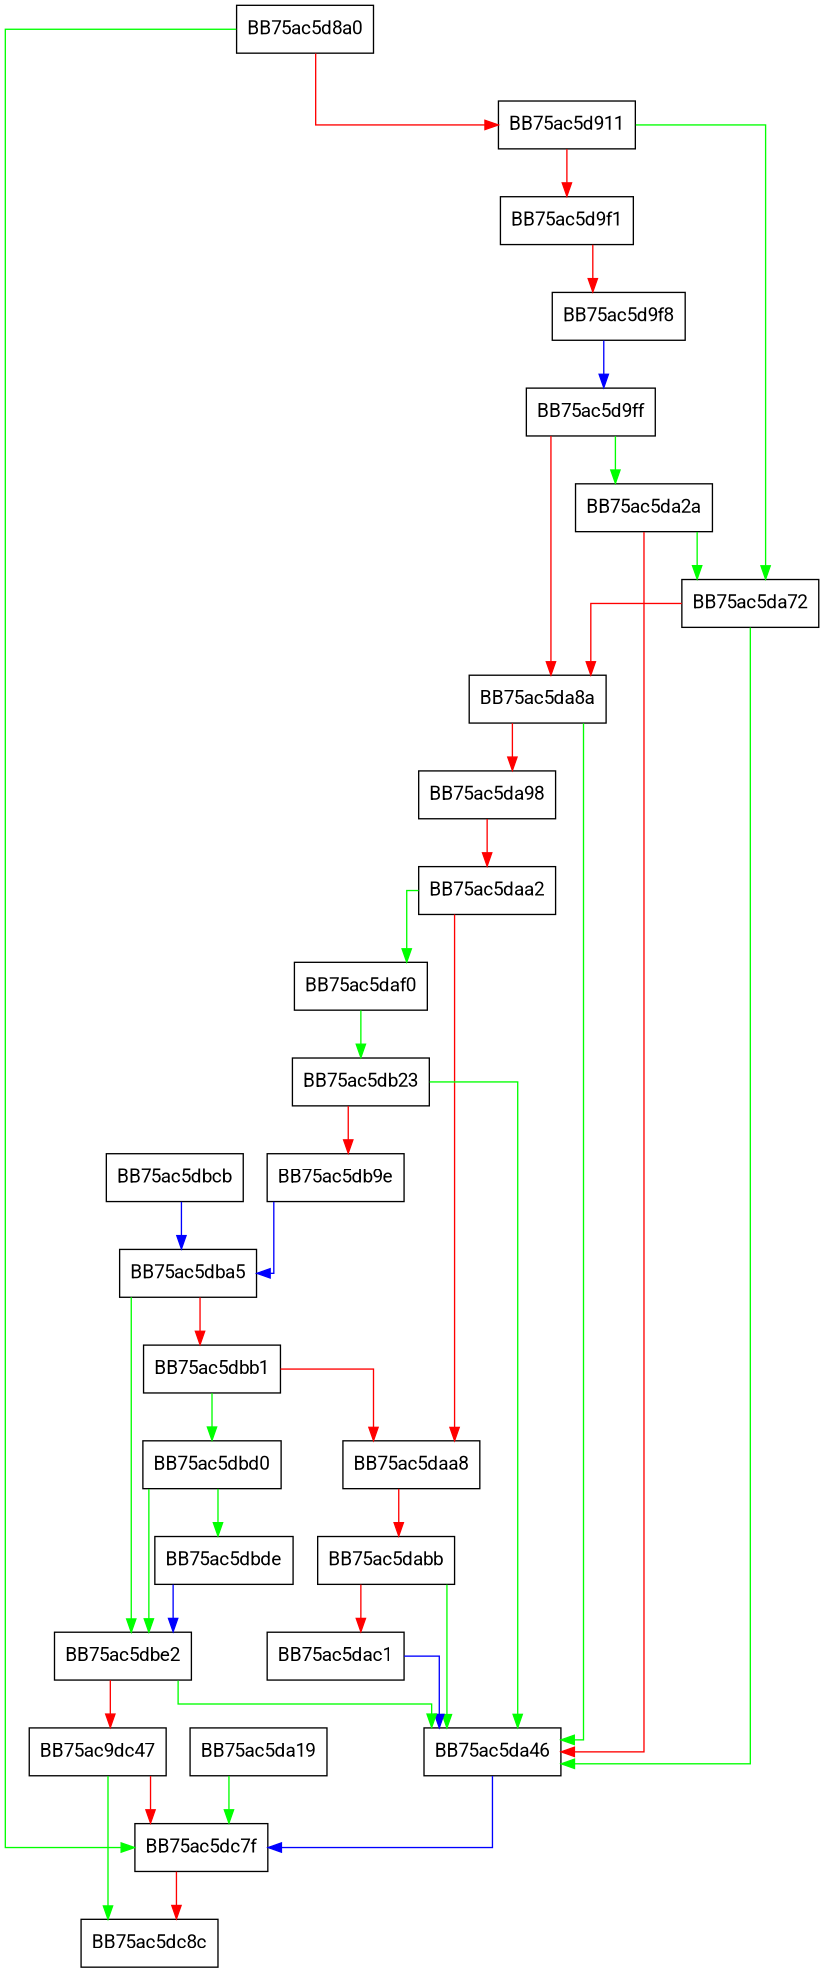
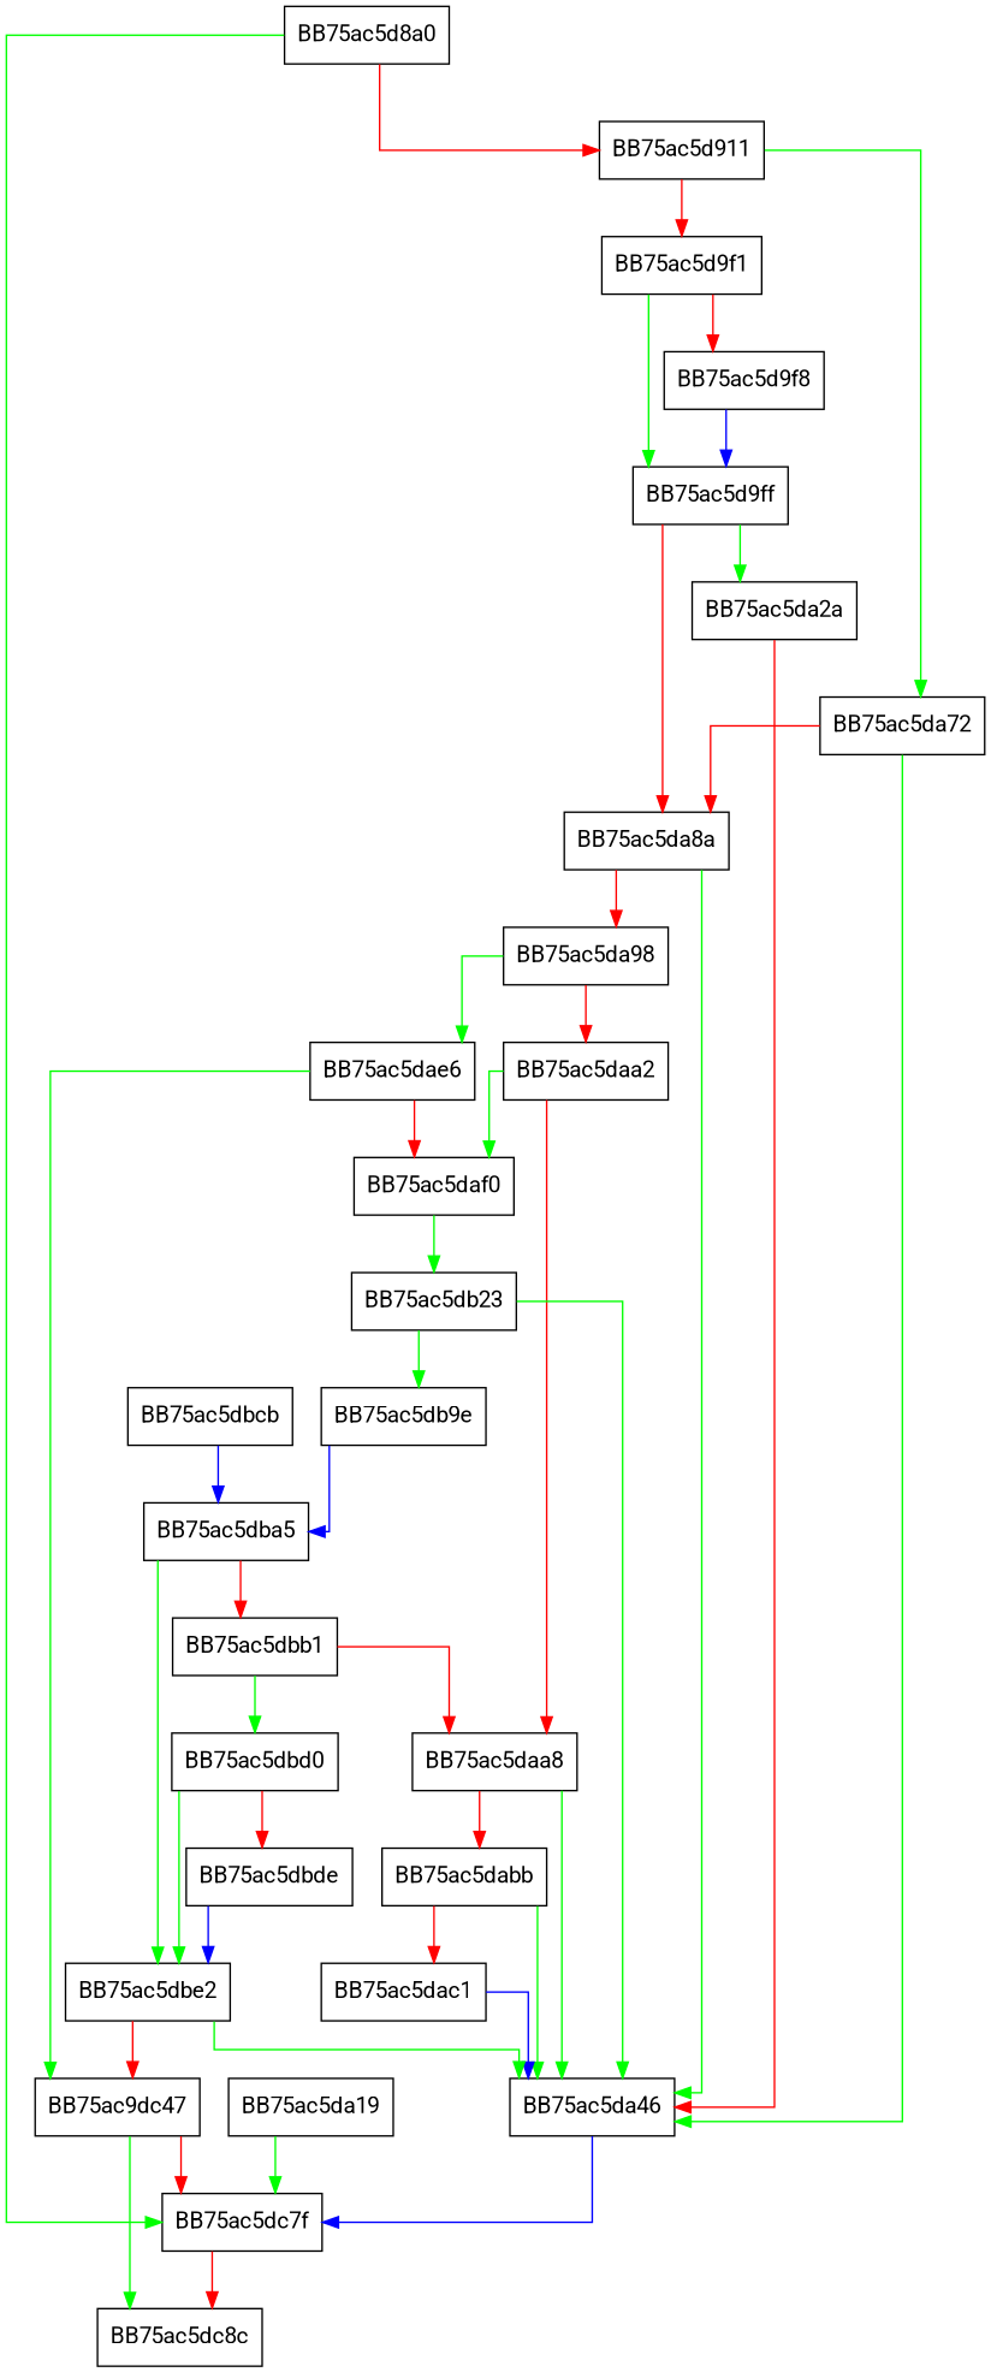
  digraph {
    fontname=Roboto
    splines=ortho
    node [fontname=Roboto shape=box]
    edge [color=green fontname=Roboto]
    BB75ac5d8a0
    BB75ac5dc7f
    BB75ac5d911
    BB75ac5dc8c
    BB75ac5da72
    BB75ac5d9f1
    BB75ac5da46
    BB75ac5da8a
    BB75ac5d9ff
    BB75ac5d9f8
    BB75ac5da98
    BB75ac5da2a
    BB75ac5da19
+   BB75ac5dae6
    BB75ac5daa2
    BB75ac5daf0
    n17 [label=BB75ac9dc47]
    BB75ac5daa8
    BB75ac5db23
    BB75ac5dabb
    BB75ac5db9e
    BB75ac5dac1
    BB75ac5dba5
    BB75ac5dbe2
    BB75ac5dbb1
    BB75ac5dbd0
    BB75ac5dbde
    BB75ac5dbcb
    BB75ac5d8a0 -> BB75ac5dc7f
    BB75ac5d8a0 -> BB75ac5d911 [color=red]
    BB75ac5dc7f -> BB75ac5dc8c [color=red]
    BB75ac5d911 -> BB75ac5da72
    BB75ac5d911 -> BB75ac5d9f1 [color=red]
    BB75ac5da72 -> BB75ac5da46
    BB75ac5da72 -> BB75ac5da8a [color=red]
+   BB75ac5d9f1 -> BB75ac5d9ff
    BB75ac5d9f1 -> BB75ac5d9f8 [color=red]
    BB75ac5da46 -> BB75ac5dc7f [color=blue]
    BB75ac5da8a -> BB75ac5da46
    BB75ac5da8a -> BB75ac5da98 [color=red]
    BB75ac5d9ff -> BB75ac5da8a [color=red]
    BB75ac5d9ff -> BB75ac5da2a
    BB75ac5d9f8 -> BB75ac5d9ff [color=blue]
+   BB75ac5da98 -> BB75ac5dae6
    BB75ac5da98 -> BB75ac5daa2 [color=red]
-   BB75ac5da2a -> BB75ac5da72
    BB75ac5da2a -> BB75ac5da46 [color=red]
    BB75ac5da19 -> BB75ac5dc7f
+   BB75ac5dae6 -> BB75ac5daf0 [color=red]
+   BB75ac5dae6 -> n17
    BB75ac5daa2 -> BB75ac5daf0
    BB75ac5daa2 -> BB75ac5daa8 [color=red]
    BB75ac5daf0 -> BB75ac5db23
    n17 -> BB75ac5dc7f [color=red]
    n17 -> BB75ac5dc8c
+   BB75ac5daa8 -> BB75ac5da46
    BB75ac5daa8 -> BB75ac5dabb [color=red]
    BB75ac5db23 -> BB75ac5da46
-   BB75ac5db23 -> BB75ac5db9e [color=red]
+   BB75ac5db23 -> BB75ac5db9e
    BB75ac5dabb -> BB75ac5da46
    BB75ac5dabb -> BB75ac5dac1 [color=red]
    BB75ac5db9e -> BB75ac5dba5 [color=blue]
    BB75ac5dac1 -> BB75ac5da46 [color=blue]
    BB75ac5dba5 -> BB75ac5dbe2
    BB75ac5dba5 -> BB75ac5dbb1 [color=red]
    BB75ac5dbe2 -> BB75ac5da46
    BB75ac5dbe2 -> n17 [color=red]
    BB75ac5dbb1 -> BB75ac5daa8 [color=red]
    BB75ac5dbb1 -> BB75ac5dbd0
    BB75ac5dbd0 -> BB75ac5dbe2
-   BB75ac5dbd0 -> BB75ac5dbde
+   BB75ac5dbd0 -> BB75ac5dbde [color=red]
    BB75ac5dbde -> BB75ac5dbe2 [color=blue]
    BB75ac5dbcb -> BB75ac5dba5 [color=blue]
  }
